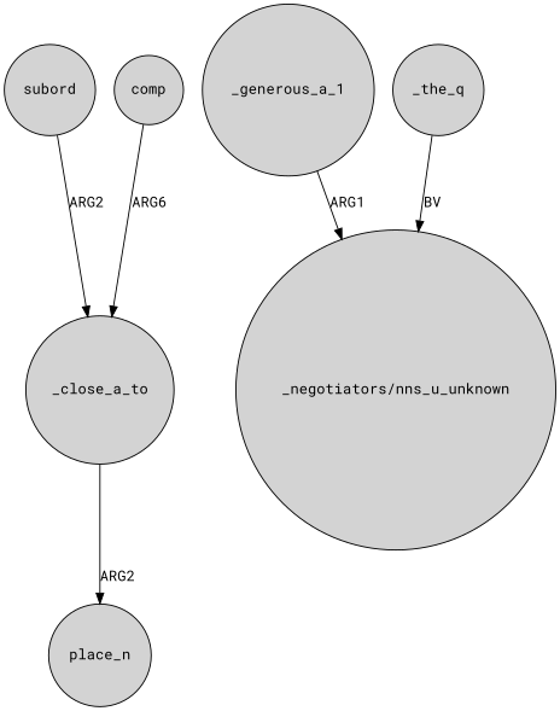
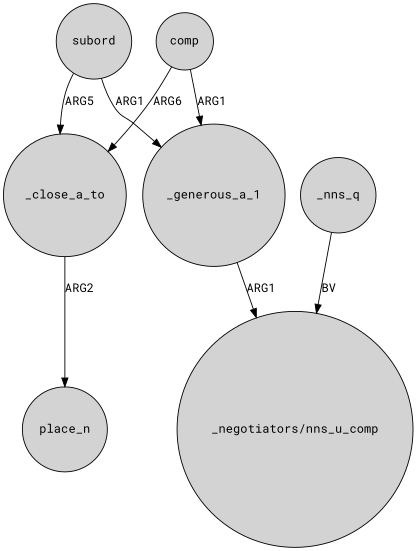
  digraph {
    fontname="Roboto Mono"
    node [fontname="Roboto Mono" shape=circle style=filled]
    edge [fontname="Roboto Mono"]
    subord
    _generous_a_1
    _close_a_to
-   "_negotiators/nns_u_unknown"
+   "_negotiators/nns_u_unknown" [label="_negotiators/nns_u_comp"]
    place_n
    comp
-   _the_q
-   subord -> _close_a_to [label=ARG2]
+   _the_q [label=_nns_q]
+   subord -> _generous_a_1 [label=ARG1]
+   subord -> _close_a_to [label=ARG5]
    _generous_a_1 -> "_negotiators/nns_u_unknown" [label=ARG1]
    _close_a_to -> place_n [label=ARG2]
+   comp -> _generous_a_1 [label=ARG1]
    comp -> _close_a_to [label=ARG6]
    _the_q -> "_negotiators/nns_u_unknown" [label=BV]
  }
